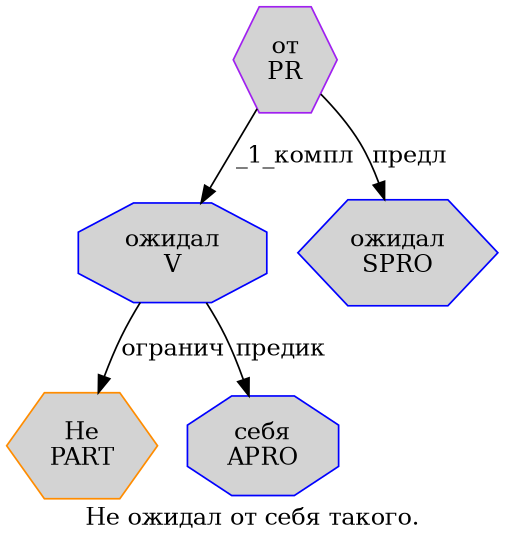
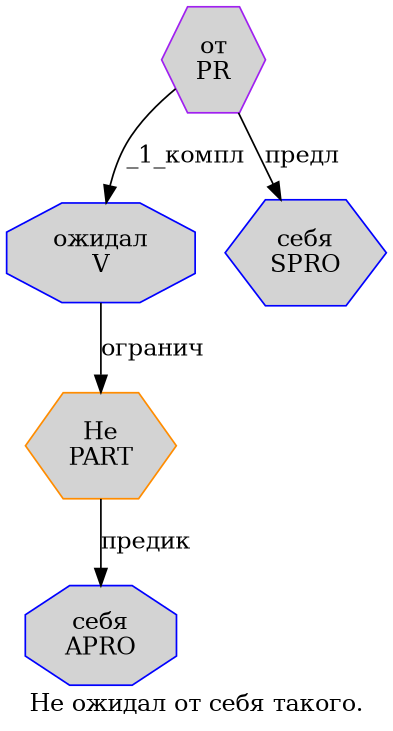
  digraph {
    label="Не ожидал от себя такого."
    node [color=blue fillcolor=lightgray penwidth=1 shape=hexagon style=filled]
    n1 [color=darkorange label="Не\nPART"]
    n2 [label="ожидал\nV" shape=octagon]
    n3 [label="себя\nAPRO" shape=octagon]
    n4 [color=purple label="от\nPR"]
-   n5 [label="ожидал\nSPRO"]
+   n5 [label="себя\nSPRO"]
    n2 -> n1 [label="огранич"]
-   n2 -> n3 [label="предик"]
+   n1 -> n3 [label="предик"]
    n4 -> n2 [label="_1_компл"]
    n4 -> n5 [label="предл"]
  }
